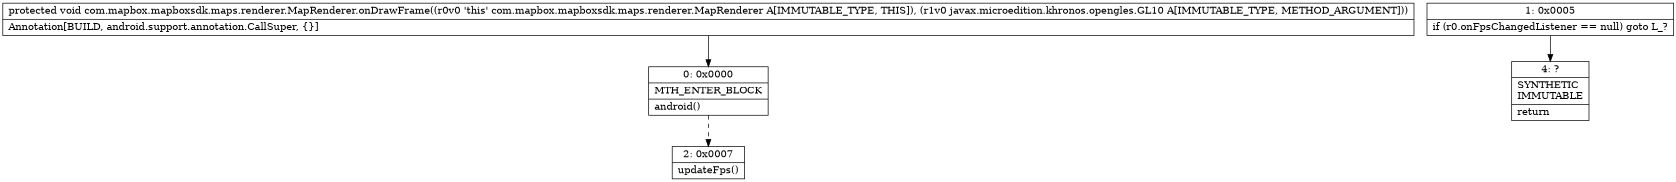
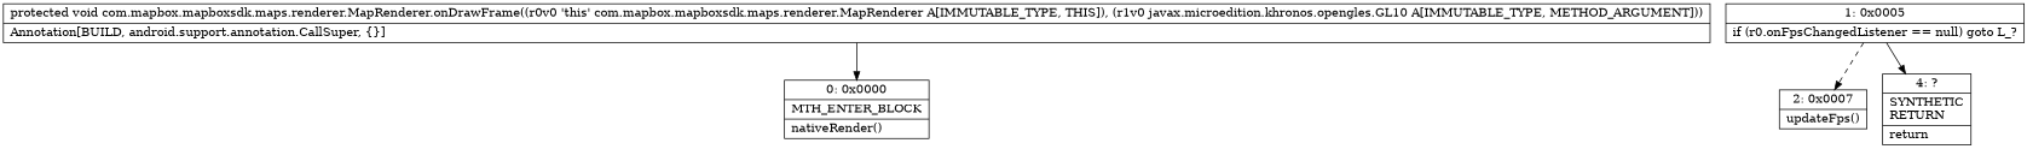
  digraph {
    node [shape=record]
-   n1 [label="{0\:\ 0x0000|MTH_ENTER_BLOCK\l|android()\l}"]
+   n1 [label="{0\:\ 0x0000|MTH_ENTER_BLOCK\l|nativeRender()\l}"]
    n2 [label="{1\:\ 0x0005|if (r0.onFpsChangedListener == null) goto L_?\l}"]
    n3 [label="{2\:\ 0x0007|updateFps()\l}"]
-   n4 [label="{4\:\ ?|SYNTHETIC\lIMMUTABLE\l|return\l}"]
+   n4 [label="{4\:\ ?|SYNTHETIC\lRETURN\l|return\l}"]
    n5 [label="{protected void com.mapbox.mapboxsdk.maps.renderer.MapRenderer.onDrawFrame((r0v0 'this' com.mapbox.mapboxsdk.maps.renderer.MapRenderer A[IMMUTABLE_TYPE, THIS]), (r1v0 javax.microedition.khronos.opengles.GL10 A[IMMUTABLE_TYPE, METHOD_ARGUMENT]))  | Annotation[BUILD, android.support.annotation.CallSuper, \{\}]\l}"]
-   n1 -> n3 [style=dashed]
+   n2 -> n3 [style=dashed]
    n2 -> n4
    n5 -> n1
  }
